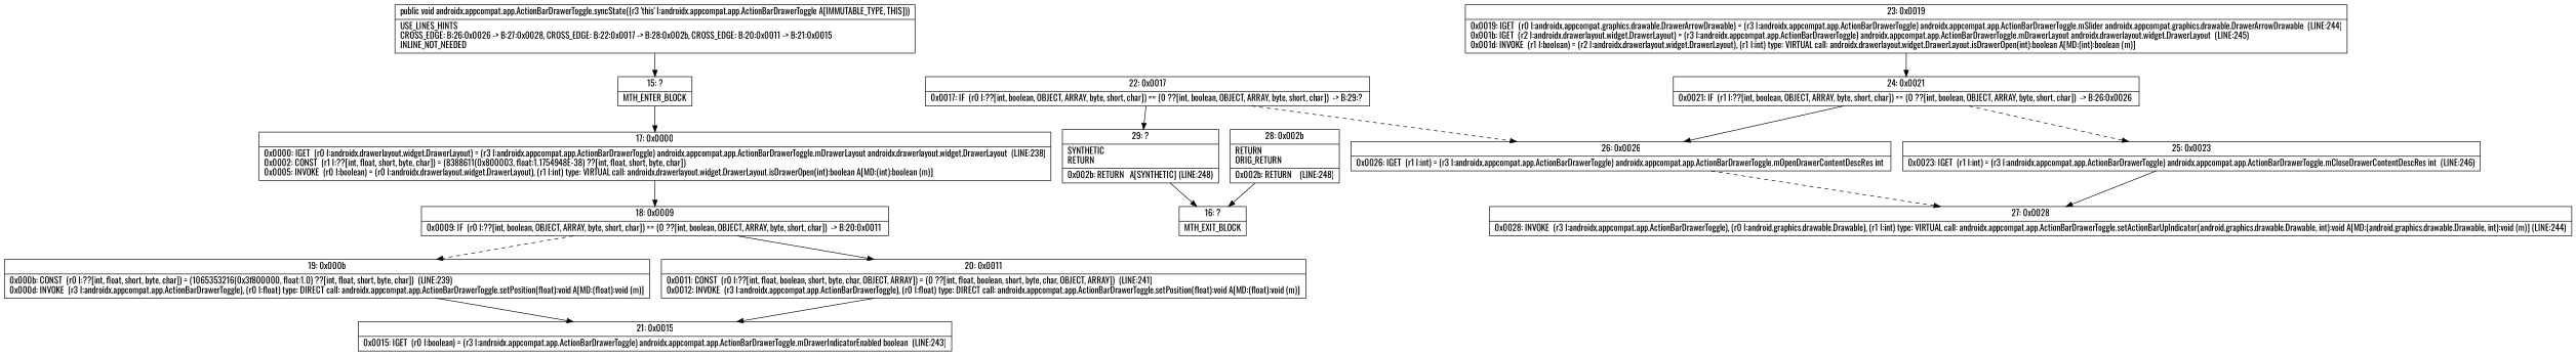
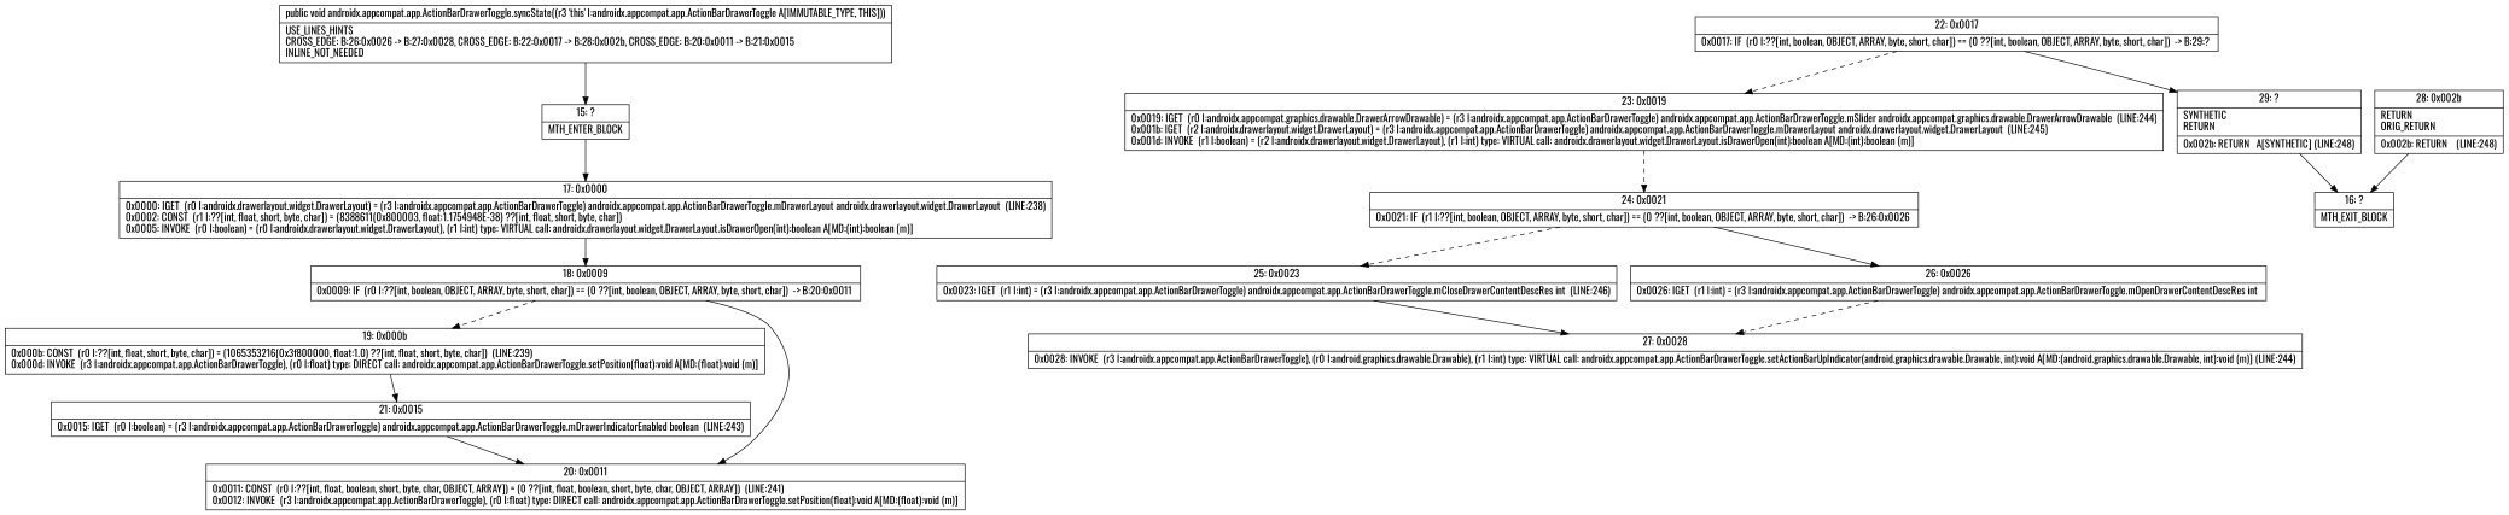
  digraph {
    fontname=Oswald
    node [fontname=Oswald shape=record]
    edge [fontname=Oswald]
    n1 [label="{15\:\ ?|MTH_ENTER_BLOCK\l}"]
    n2 [label="{17\:\ 0x0000|0x0000: IGET  (r0 I:androidx.drawerlayout.widget.DrawerLayout) = (r3 I:androidx.appcompat.app.ActionBarDrawerToggle) androidx.appcompat.app.ActionBarDrawerToggle.mDrawerLayout androidx.drawerlayout.widget.DrawerLayout  (LINE:238)\l0x0002: CONST  (r1 I:??[int, float, short, byte, char]) = (8388611(0x800003, float:1.1754948E\-38) ??[int, float, short, byte, char]) \l0x0005: INVOKE  (r0 I:boolean) = (r0 I:androidx.drawerlayout.widget.DrawerLayout), (r1 I:int) type: VIRTUAL call: androidx.drawerlayout.widget.DrawerLayout.isDrawerOpen(int):boolean A[MD:(int):boolean (m)]\l}"]
    n3 [label="{18\:\ 0x0009|0x0009: IF  (r0 I:??[int, boolean, OBJECT, ARRAY, byte, short, char]) == (0 ??[int, boolean, OBJECT, ARRAY, byte, short, char])  \-\> B:20:0x0011 \l}"]
    n4 [label="{19\:\ 0x000b|0x000b: CONST  (r0 I:??[int, float, short, byte, char]) = (1065353216(0x3f800000, float:1.0) ??[int, float, short, byte, char])  (LINE:239)\l0x000d: INVOKE  (r3 I:androidx.appcompat.app.ActionBarDrawerToggle), (r0 I:float) type: DIRECT call: androidx.appcompat.app.ActionBarDrawerToggle.setPosition(float):void A[MD:(float):void (m)]\l}"]
    n5 [label="{20\:\ 0x0011|0x0011: CONST  (r0 I:??[int, float, boolean, short, byte, char, OBJECT, ARRAY]) = (0 ??[int, float, boolean, short, byte, char, OBJECT, ARRAY])  (LINE:241)\l0x0012: INVOKE  (r3 I:androidx.appcompat.app.ActionBarDrawerToggle), (r0 I:float) type: DIRECT call: androidx.appcompat.app.ActionBarDrawerToggle.setPosition(float):void A[MD:(float):void (m)]\l}"]
    n6 [label="{21\:\ 0x0015|0x0015: IGET  (r0 I:boolean) = (r3 I:androidx.appcompat.app.ActionBarDrawerToggle) androidx.appcompat.app.ActionBarDrawerToggle.mDrawerIndicatorEnabled boolean  (LINE:243)\l}"]
    n7 [label="{22\:\ 0x0017|0x0017: IF  (r0 I:??[int, boolean, OBJECT, ARRAY, byte, short, char]) == (0 ??[int, boolean, OBJECT, ARRAY, byte, short, char])  \-\> B:29:? \l}"]
    n8 [label="{23\:\ 0x0019|0x0019: IGET  (r0 I:androidx.appcompat.graphics.drawable.DrawerArrowDrawable) = (r3 I:androidx.appcompat.app.ActionBarDrawerToggle) androidx.appcompat.app.ActionBarDrawerToggle.mSlider androidx.appcompat.graphics.drawable.DrawerArrowDrawable  (LINE:244)\l0x001b: IGET  (r2 I:androidx.drawerlayout.widget.DrawerLayout) = (r3 I:androidx.appcompat.app.ActionBarDrawerToggle) androidx.appcompat.app.ActionBarDrawerToggle.mDrawerLayout androidx.drawerlayout.widget.DrawerLayout  (LINE:245)\l0x001d: INVOKE  (r1 I:boolean) = (r2 I:androidx.drawerlayout.widget.DrawerLayout), (r1 I:int) type: VIRTUAL call: androidx.drawerlayout.widget.DrawerLayout.isDrawerOpen(int):boolean A[MD:(int):boolean (m)]\l}"]
    n9 [label="{29\:\ ?|SYNTHETIC\lRETURN\l|0x002b: RETURN   A[SYNTHETIC] (LINE:248)\l}"]
    n10 [label="{24\:\ 0x0021|0x0021: IF  (r1 I:??[int, boolean, OBJECT, ARRAY, byte, short, char]) == (0 ??[int, boolean, OBJECT, ARRAY, byte, short, char])  \-\> B:26:0x0026 \l}"]
    n11 [label="{16\:\ ?|MTH_EXIT_BLOCK\l}"]
    n12 [label="{25\:\ 0x0023|0x0023: IGET  (r1 I:int) = (r3 I:androidx.appcompat.app.ActionBarDrawerToggle) androidx.appcompat.app.ActionBarDrawerToggle.mCloseDrawerContentDescRes int  (LINE:246)\l}"]
    n13 [label="{26\:\ 0x0026|0x0026: IGET  (r1 I:int) = (r3 I:androidx.appcompat.app.ActionBarDrawerToggle) androidx.appcompat.app.ActionBarDrawerToggle.mOpenDrawerContentDescRes int \l}"]
    n14 [label="{27\:\ 0x0028|0x0028: INVOKE  (r3 I:androidx.appcompat.app.ActionBarDrawerToggle), (r0 I:android.graphics.drawable.Drawable), (r1 I:int) type: VIRTUAL call: androidx.appcompat.app.ActionBarDrawerToggle.setActionBarUpIndicator(android.graphics.drawable.Drawable, int):void A[MD:(android.graphics.drawable.Drawable, int):void (m)] (LINE:244)\l}"]
    n15 [label="{28\:\ 0x002b|RETURN\lORIG_RETURN\l|0x002b: RETURN    (LINE:248)\l}"]
    n16 [label="{public void androidx.appcompat.app.ActionBarDrawerToggle.syncState((r3 'this' I:androidx.appcompat.app.ActionBarDrawerToggle A[IMMUTABLE_TYPE, THIS]))  | USE_LINES_HINTS\lCROSS_EDGE: B:26:0x0026 \-\> B:27:0x0028, CROSS_EDGE: B:22:0x0017 \-\> B:28:0x002b, CROSS_EDGE: B:20:0x0011 \-\> B:21:0x0015\lINLINE_NOT_NEEDED\l}"]
    n1 -> n2
    n2 -> n3
    n3 -> n4 [style=dashed]
    n3 -> n5
    n4 -> n6
-   n5 -> n6
-   n7 -> n13 [style=dashed]
+   n6 -> n5
+   n7 -> n8 [style=dashed]
    n7 -> n9
-   n8 -> n10
+   n8 -> n10 [style=dashed]
    n9 -> n11
    n10 -> n12 [style=dashed]
    n10 -> n13
    n12 -> n14
    n13 -> n14 [style=dashed]
    n15 -> n11
    n16 -> n1
  }
